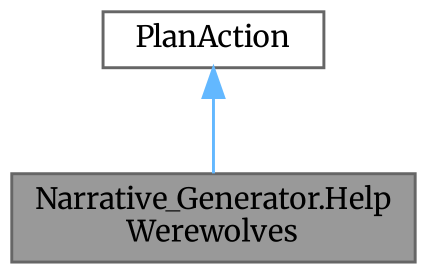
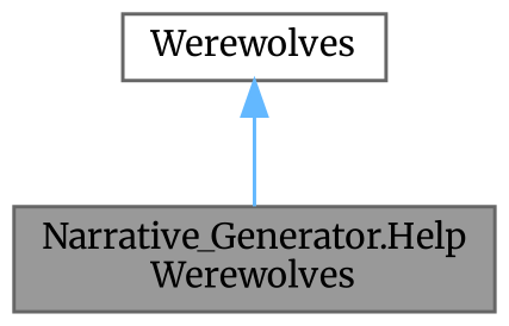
  digraph {
    fontname=Merriweather
    node [color=gray40 fontname=Merriweather fontsize=10 shape=box style=filled]
    n1 [fillcolor=grey60 fontcolor=black height=0.2 label="Narrative_Generator.Help\lWerewolves" width=0.4]
-   n2 [fillcolor=white height=0.2 label=PlanAction width=0.4]
+   n2 [fillcolor=white height=0.2 label=Werewolves width=0.4]
    n2 -> n1 [color=steelblue1 dir=back fontname=Merriweather fontsize=10 labelfontname=Helvetica labelfontsize=10 style=solid]
  }
